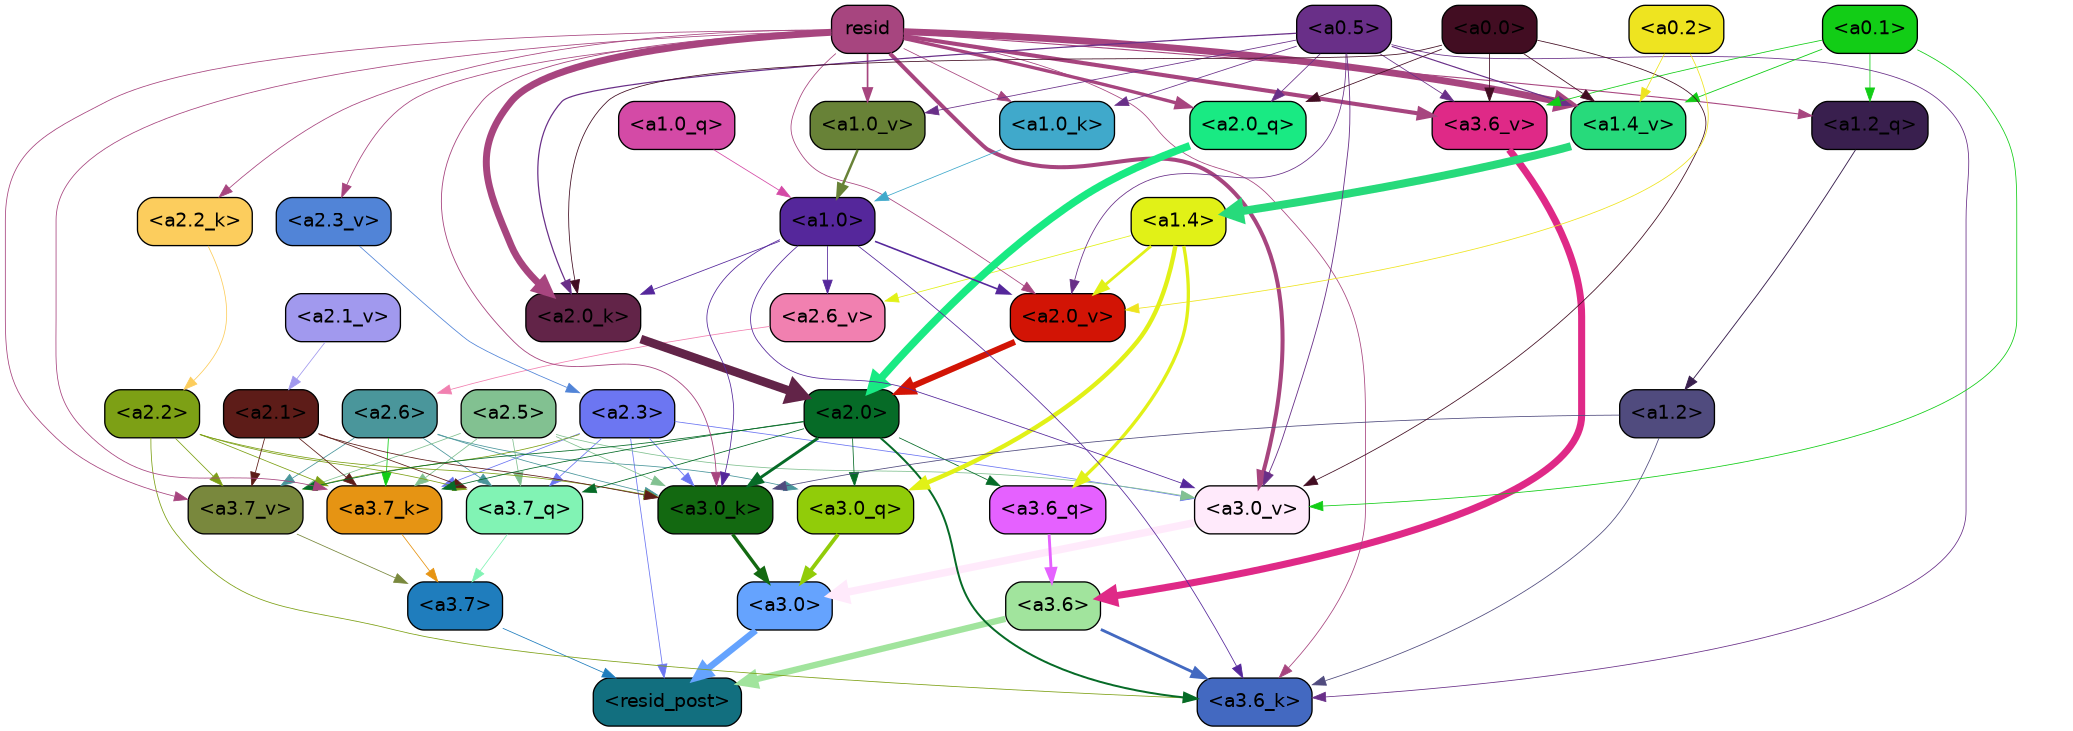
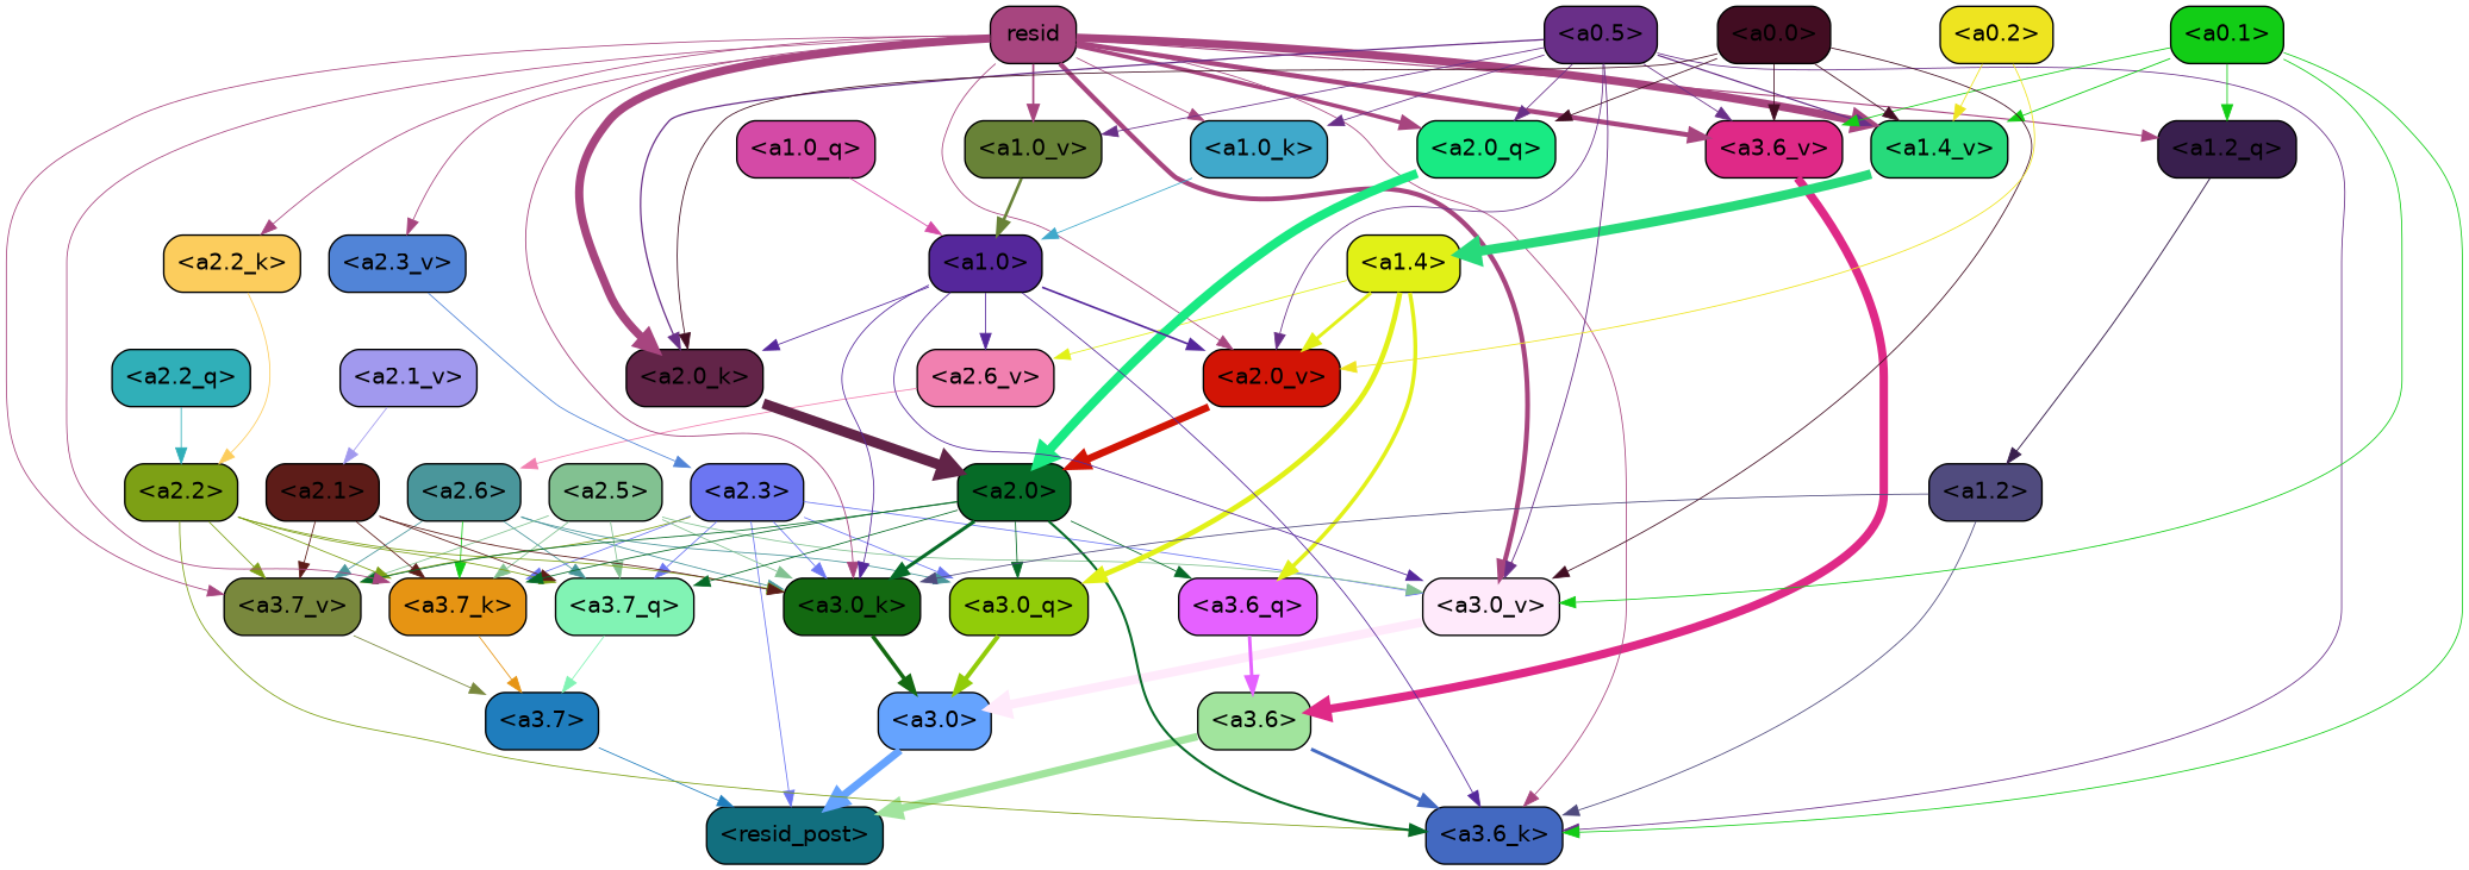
  strict digraph {
    splines=true
    node [color=black fontname=Helvetica shape=box style="filled, rounded"]
    edge [color="#a7457f" penwidth=0.6]
    "<a3.7>" [fillcolor="#1f7dbd"]
    "<resid_post>" [fillcolor="#126f7f"]
    "<a3.6>" [fillcolor="#a1e49d"]
    "<a3.6_k>" [fillcolor="#4369c1"]
    "<a3.0>" [fillcolor="#65a3fe"]
    "<a2.3>" [fillcolor="#6c76f2"]
    "<a3.7_q>" [fillcolor="#81f3b4"]
    "<a3.0_q>" [fillcolor="#91cc09"]
    "<a3.7_k>" [fillcolor="#e69413"]
    "<a3.0_k>" [fillcolor="#136911"]
    "<a3.7_v>" [fillcolor="#79883d"]
    "<a3.0_v>" [fillcolor="#ffeafb"]
    "<a3.6_q>" [fillcolor="#e561ff"]
    "<a3.6_v>" [fillcolor="#df2987"]
    "<a2.6>" [fillcolor="#4a969b"]
    "<a2.5>" [fillcolor="#82c191"]
    "<a2.2>" [fillcolor="#7da015"]
    "<a2.1>" [fillcolor="#5d1c18"]
    "<a2.0>" [fillcolor="#066b27"]
    "<a1.4>" [fillcolor="#e1f117"]
    "<a2.6_v>" [fillcolor="#f180b0"]
    "<a2.0_v>" [fillcolor="#d21405"]
    n23 [fillcolor="#a7457f" label=resid]
    "<a2.0_q>" [fillcolor="#19ea83"]
    "<a2.2_k>" [fillcolor="#fccd5d"]
    "<a2.0_k>" [fillcolor="#622448"]
    "<a2.3_v>" [fillcolor="#5184d7"]
    "<a1.2_q>" [fillcolor="#391f4e"]
    "<a1.0_k>" [fillcolor="#40a9cb"]
    "<a1.4_v>" [fillcolor="#27da7b"]
    "<a1.0_v>" [fillcolor="#688237"]
    "<a1.2>" [fillcolor="#504b7e"]
    "<a1.0>" [fillcolor="#55279b"]
    "<a0.5>" [fillcolor="#692f88"]
    "<a0.1>" [fillcolor="#12cd16"]
    "<a0.0>" [fillcolor="#420d22"]
+   "<a2.2_q>" [fillcolor="#30afb8"]
    "<a2.1_v>" [fillcolor="#a199ee"]
    "<a0.2>" [fillcolor="#eee420"]
    "<a1.0_q>" [fillcolor="#d44aa6"]
    "<a3.7>" -> "<resid_post>" [color="#1f7dbd"]
    "<a3.6>" -> "<resid_post>" [color="#a1e49d" penwidth=4.7534414529800415]
    "<a3.6>" -> "<a3.6_k>" [color="#4369c1" penwidth=2.13908451795578]
    "<a3.0>" -> "<resid_post>" [color="#65a3fe" penwidth=4.898576855659485]
    "<a2.3>" -> "<resid_post>" [color="#6c76f2"]
    "<a2.3>" -> "<a3.7_q>" [color="#6c76f2"]
+   "<a2.3>" -> "<a3.0_q>" [color="#6c76f2"]
    "<a2.3>" -> "<a3.7_k>" [color="#6c76f2"]
    "<a2.3>" -> "<a3.0_k>" [color="#6c76f2"]
    "<a2.3>" -> "<a3.7_v>" [color="#7da015"]
    "<a2.3>" -> "<a3.0_v>" [color="#6c76f2"]
    "<a3.7_q>" -> "<a3.7>" [color="#81f3b4"]
    "<a3.0_q>" -> "<a3.0>" [color="#91cc09" penwidth=2.870753765106201]
    "<a3.7_k>" -> "<a3.7>" [color="#e69413"]
    "<a3.0_k>" -> "<a3.0>" [color="#136911" penwidth=2.520303964614868]
    "<a3.7_v>" -> "<a3.7>" [color="#79883d"]
    "<a3.0_v>" -> "<a3.0>" [color="#ffeafb" penwidth=5.680712580680847]
    "<a3.6_q>" -> "<a3.6>" [color="#e561ff" penwidth=2.160832464694977]
    "<a3.6_v>" -> "<a3.6>" [color="#df2987" penwidth=5.297133803367615]
    "<a2.6>" -> "<a3.7_q>" [color="#4a969b"]
    "<a2.6>" -> "<a3.0_q>" [color="#4a969b"]
    "<a2.6>" -> "<a3.7_k>" [color="#12cd16"]
    "<a2.6>" -> "<a3.0_k>" [color="#4a969b"]
    "<a2.6>" -> "<a3.7_v>" [color="#4a969b"]
    "<a2.5>" -> "<a3.7_q>" [color="#82c191"]
    "<a2.5>" -> "<a3.7_k>" [color="#82c191"]
    "<a2.5>" -> "<a3.0_k>" [color="#82c191"]
    "<a2.5>" -> "<a3.7_v>" [color="#82c191"]
    "<a2.5>" -> "<a3.0_v>" [color="#82c191"]
    "<a2.2>" -> "<a3.6_k>" [color="#7da015"]
    "<a2.2>" -> "<a3.7_q>" [color="#7da015"]
    "<a2.2>" -> "<a3.7_k>" [color="#7da015"]
    "<a2.2>" -> "<a3.0_k>" [color="#7da015"]
    "<a2.2>" -> "<a3.7_v>" [color="#7da015"]
    "<a2.1>" -> "<a3.7_q>" [color="#5d1c18"]
    "<a2.1>" -> "<a3.7_k>" [color="#5d1c18"]
    "<a2.1>" -> "<a3.0_k>" [color="#5d1c18"]
    "<a2.1>" -> "<a3.7_v>" [color="#5d1c18"]
    "<a2.0>" -> "<a3.6_k>" [color="#066b27" penwidth=1.4957321882247925]
    "<a2.0>" -> "<a3.7_q>" [color="#066b27"]
    "<a2.0>" -> "<a3.0_q>" [color="#066b27"]
    "<a2.0>" -> "<a3.7_k>" [color="#066b27"]
    "<a2.0>" -> "<a3.0_k>" [color="#066b27" penwidth=2.18752121925354]
    "<a2.0>" -> "<a3.7_v>" [color="#066b27"]
    "<a2.0>" -> "<a3.6_q>" [color="#066b27"]
    "<a1.4>" -> "<a3.0_q>" [color="#e1f117" penwidth=3.299744725227356]
    "<a1.4>" -> "<a3.6_q>" [color="#e1f117" penwidth=2.4829938411712646]
    "<a1.4>" -> "<a2.6_v>" [color="#e1f117"]
    "<a1.4>" -> "<a2.0_v>" [color="#e1f117" penwidth=2.092592429369688]
    "<a2.6_v>" -> "<a2.6>" [color="#f180b0"]
    "<a2.0_v>" -> "<a2.0>" [color="#d21405" penwidth=4.5695202350616455]
    n23 -> "<a3.6_k>"
    n23 -> "<a3.7_k>"
    n23 -> "<a3.0_k>" [penwidth=0.6394047290086746]
    n23 -> "<a3.7_v>"
    n23 -> "<a3.0_v>" [penwidth=3.0212591886520386]
    n23 -> "<a3.6_v>" [penwidth=3.067279100418091]
    n23 -> "<a2.0_v>"
    n23 -> "<a2.0_q>" [penwidth=2.5355080366134644]
    n23 -> "<a2.2_k>"
    n23 -> "<a2.0_k>" [penwidth=5.2180726528167725]
    n23 -> "<a2.3_v>"
    n23 -> "<a1.2_q>" [penwidth=0.8094894886016846]
    n23 -> "<a1.0_k>"
    n23 -> "<a1.4_v>" [penwidth=5.162249565124512]
    n23 -> "<a1.0_v>" [penwidth=1.26457279920578]
    "<a2.0_q>" -> "<a2.0>" [color="#19ea83" penwidth=5.681910276412964]
    "<a2.2_k>" -> "<a2.2>" [color="#fccd5d"]
    "<a2.0_k>" -> "<a2.0>" [color="#622448" penwidth=6.447777509689331]
    "<a2.3_v>" -> "<a2.3>" [color="#5184d7"]
    "<a1.2_q>" -> "<a1.2>" [color="#391f4e" penwidth=0.6769798994064331]
    "<a1.0_k>" -> "<a1.0>" [color="#40a9cb"]
    "<a1.4_v>" -> "<a1.4>" [color="#27da7b" penwidth=6.016597509384155]
    "<a1.0_v>" -> "<a1.0>" [color="#688237" penwidth=1.8562973737716675]
    "<a1.2>" -> "<a3.6_k>" [color="#504b7e"]
    "<a1.2>" -> "<a3.0_k>" [color="#504b7e"]
    "<a1.0>" -> "<a3.6_k>" [color="#55279b"]
    "<a1.0>" -> "<a3.0_k>" [color="#55279b"]
    "<a1.0>" -> "<a3.0_v>" [color="#55279b"]
    "<a1.0>" -> "<a2.6_v>" [color="#55279b"]
    "<a1.0>" -> "<a2.0_v>" [color="#55279b" penwidth=1.2132605910301208]
    "<a1.0>" -> "<a2.0_k>" [color="#55279b"]
    "<a0.5>" -> "<a3.6_k>" [color="#692f88"]
    "<a0.5>" -> "<a3.0_v>" [color="#692f88" penwidth=0.648682102560997]
    "<a0.5>" -> "<a3.6_v>" [color="#692f88"]
    "<a0.5>" -> "<a2.0_v>" [color="#692f88"]
    "<a0.5>" -> "<a2.0_q>" [color="#692f88"]
    "<a0.5>" -> "<a2.0_k>" [color="#692f88" penwidth=0.9236047863960266]
    "<a0.5>" -> "<a1.0_k>" [color="#692f88"]
    "<a0.5>" -> "<a1.4_v>" [color="#692f88" penwidth=0.8783596754074097]
    "<a0.5>" -> "<a1.0_v>" [color="#692f88"]
+   "<a0.1>" -> "<a3.6_k>" [color="#12cd16"]
    "<a0.1>" -> "<a3.0_v>" [color="#12cd16"]
    "<a0.1>" -> "<a3.6_v>" [color="#12cd16"]
    "<a0.1>" -> "<a1.2_q>" [color="#12cd16"]
    "<a0.1>" -> "<a1.4_v>" [color="#12cd16" penwidth=0.6490728855133057]
    "<a0.0>" -> "<a3.0_v>" [color="#420d22"]
    "<a0.0>" -> "<a3.6_v>" [color="#420d22"]
    "<a0.0>" -> "<a2.0_q>" [color="#420d22"]
    "<a0.0>" -> "<a2.0_k>" [color="#420d22"]
    "<a0.0>" -> "<a1.4_v>" [color="#420d22"]
+   "<a2.2_q>" -> "<a2.2>" [color="#30afb8"]
    "<a2.1_v>" -> "<a2.1>" [color="#a199ee"]
    "<a0.2>" -> "<a2.0_v>" [color="#eee420"]
    "<a0.2>" -> "<a1.4_v>" [color="#eee420"]
    "<a1.0_q>" -> "<a1.0>" [color="#d44aa6"]
  }
